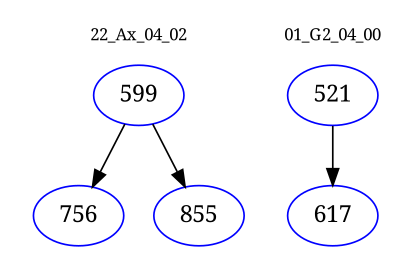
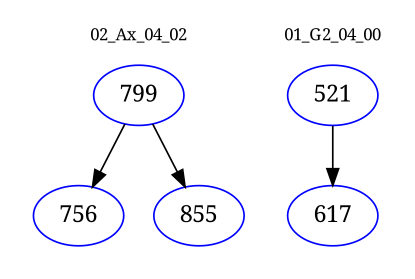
  digraph {
    fontname="Noto Serif"
    node [color=blue fontname="Noto Serif"]
    edge [color=black fontname="Noto Serif"]
-   n1 [label=599]
+   n1 [label=799]
    n2 [label=756]
    n3 [label=855]
    n4 [label=521]
    n5 [label=617]
    subgraph cluster_1 {
      color=white
      fontsize=10
-     label="22_Ax_04_02"
+     label="02_Ax_04_02"
      n1
      n2
      n3
    }
    subgraph cluster_2 {
      color=white
      fontsize=10
      label="01_G2_04_00"
      n4
      n5
    }
    n1 -> n2
    n1 -> n3
    n4 -> n5
  }
